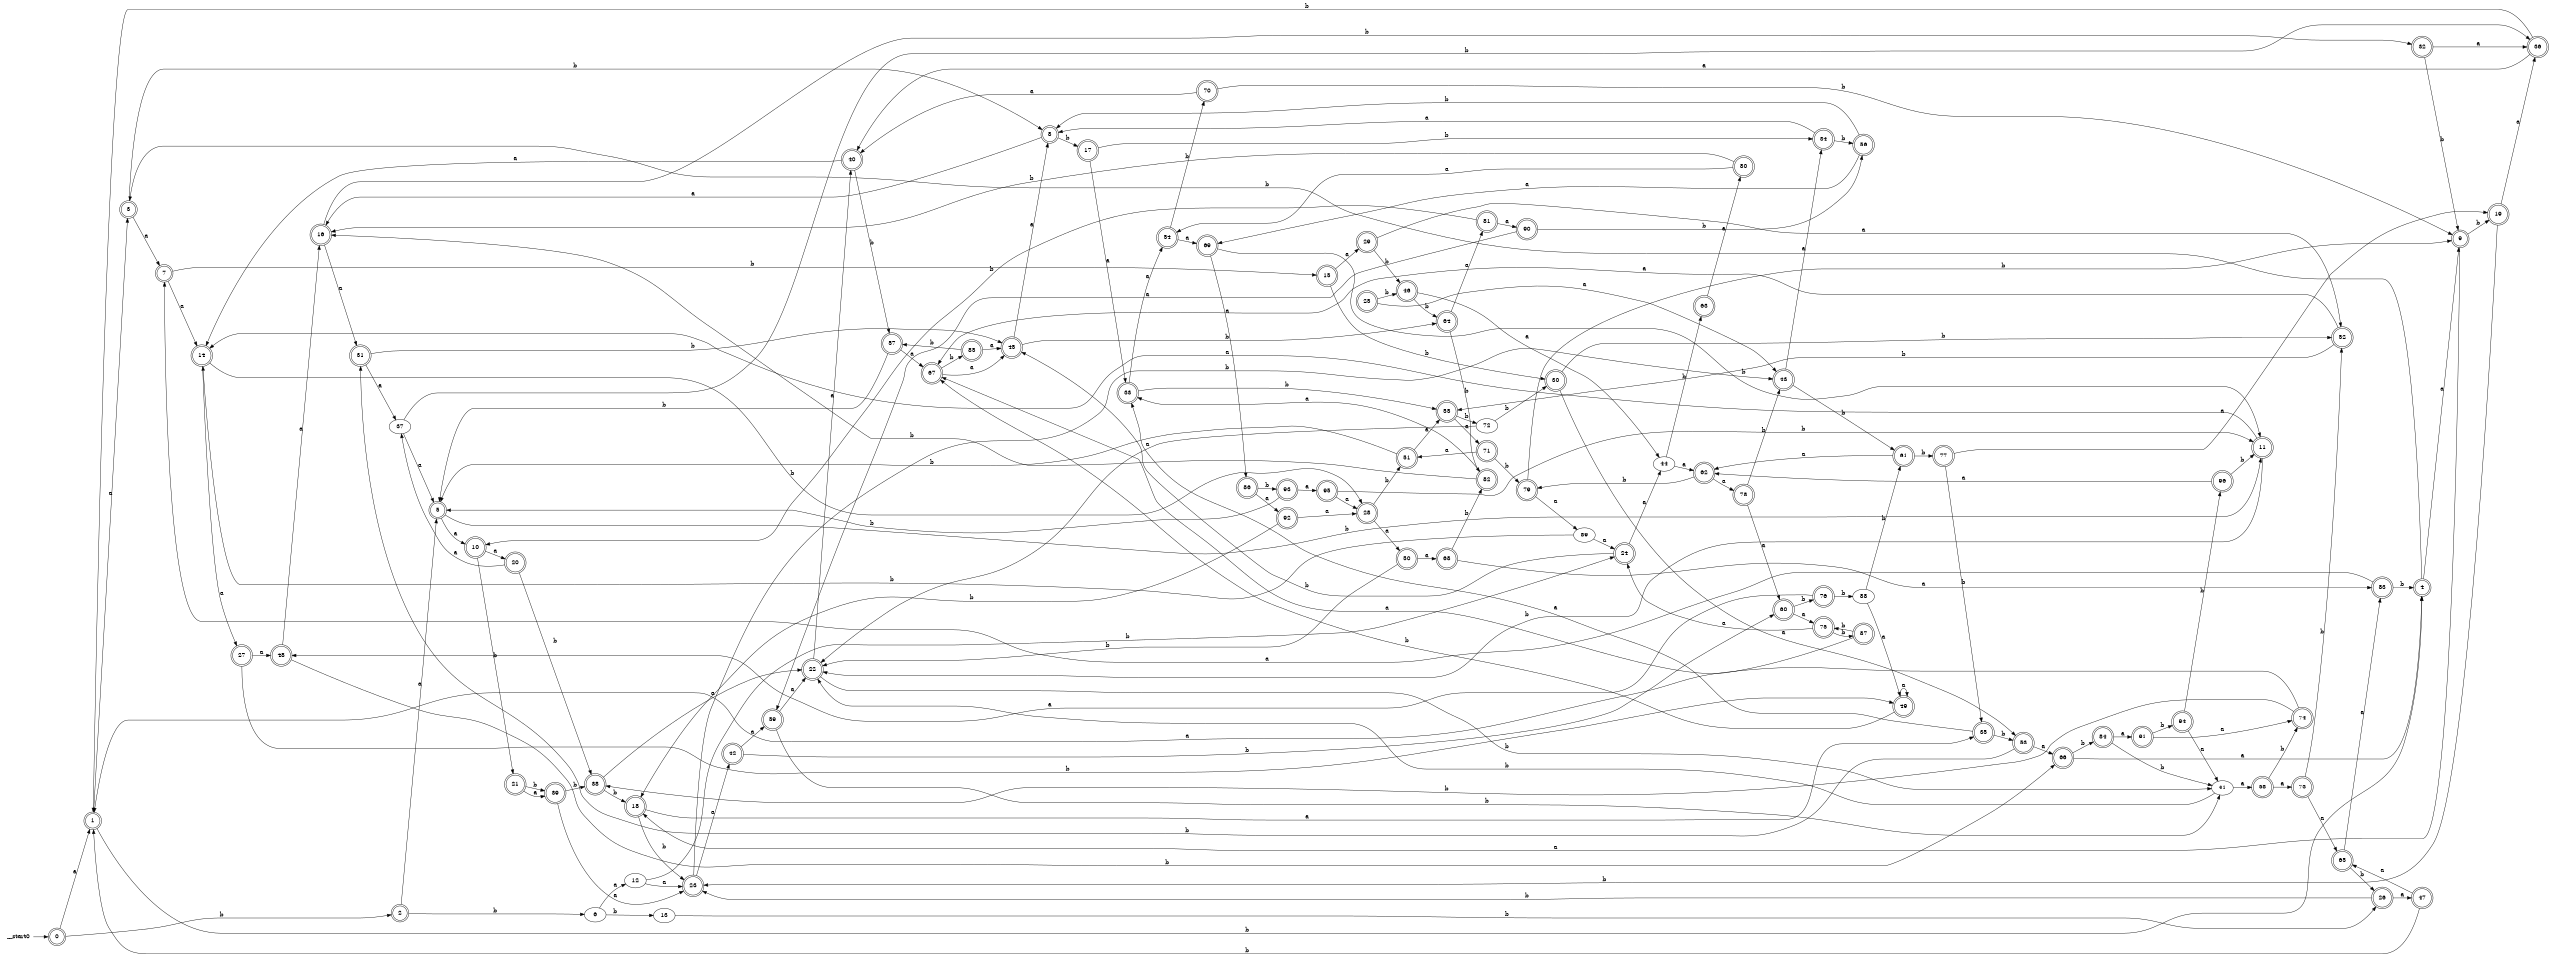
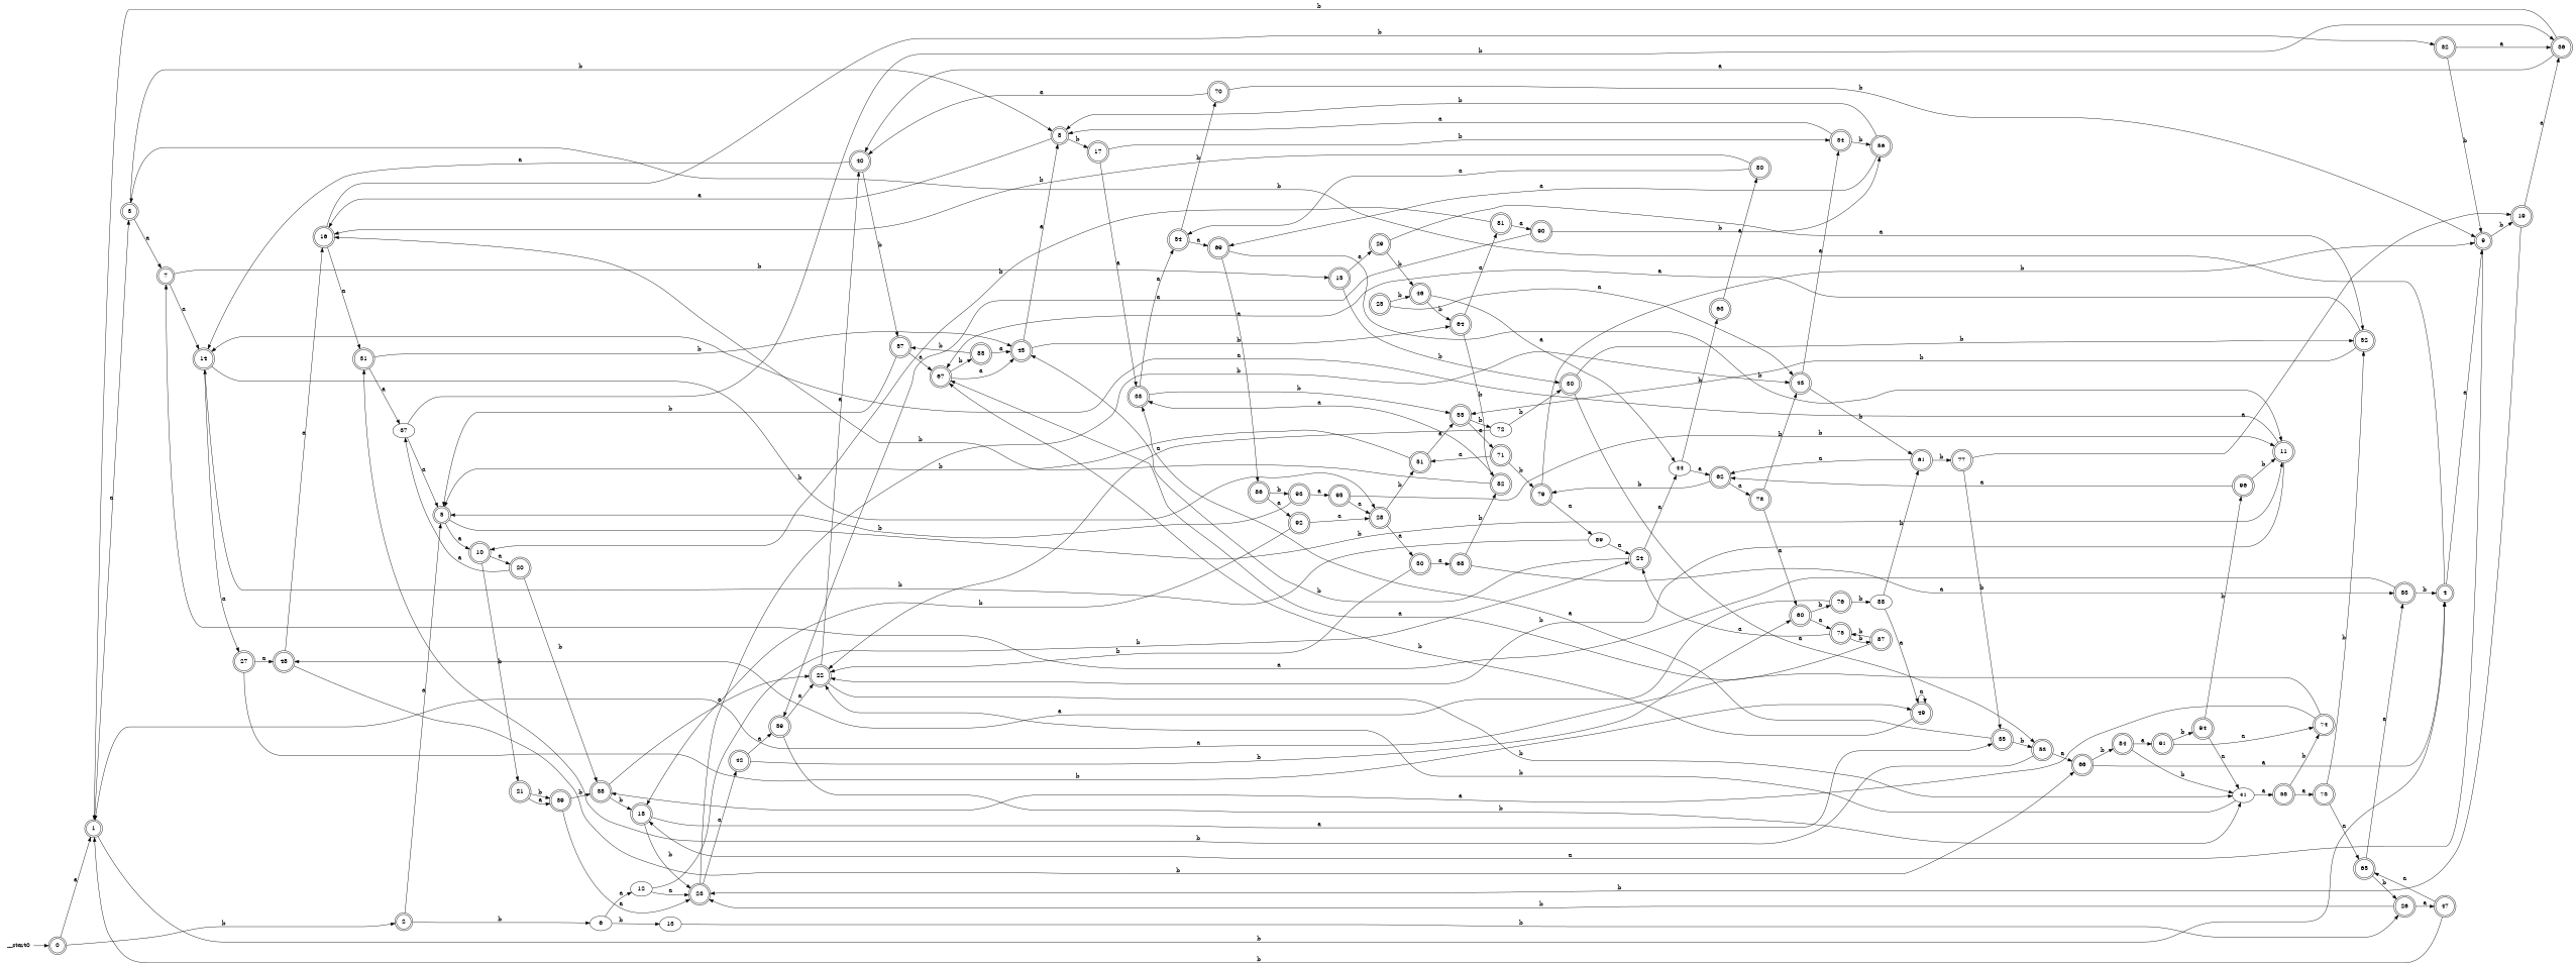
  digraph {
    rankdir=LR
    node [shape=doublecircle]
    __start0 [shape=none]
    0
    1
    2
    3
    4
    5
    6 [shape=""]
    7
    8
    9
    10
    11
    12 [shape=""]
    13 [shape=""]
    14
    15
    16
    17
    18
    19
    20
    21
    22
    23
    24
    26
    27
    28
    29
    30
    31
    32
    33
    34
    35
    36
    37 [shape=""]
    38
    39
    40
    41 [shape=""]
    42
    43
    44 [shape=""]
    45
    25
    46
    47
    48
    49
    50
    51
    52
    53
    54
    55
    56
    57
    58
    59
    60
    61
    62
    63
    64
    65
    66
    67
    68
    69
    70
    71
    72 [shape=""]
    73
    74
    75
    76
    77
    78
    79
    80
    81
    82
    83
    84
    85
    86
    87
    88 [shape=""]
    89 [shape=""]
    90
    91
    92
    93
    94
    95
    96
    __start0 -> 0
    0 -> 1 [label=a]
    0 -> 2 [label=b]
    1 -> 3 [label=a]
    1 -> 4 [label=b]
    2 -> 5 [label=a]
    2 -> 6 [label=b]
    3 -> 7 [label=a]
    3 -> 8 [label=b]
    4 -> 3 [label=b]
    4 -> 9 [label=a]
    5 -> 10 [label=a]
    5 -> 11 [label=b]
    6 -> 12 [label=a]
    6 -> 13 [label=b]
    7 -> 14 [label=a]
    7 -> 15 [label=b]
    8 -> 16 [label=a]
    8 -> 17 [label=b]
    9 -> 18 [label=a]
    9 -> 19 [label=b]
    10 -> 20 [label=a]
    10 -> 21 [label=b]
    11 -> 14 [label=a]
    11 -> 22 [label=b]
    12 -> 23 [label=a]
    12 -> 24 [label=b]
    13 -> 26 [label=b]
    14 -> 27 [label=a]
    14 -> 28 [label=b]
    15 -> 29 [label=a]
    15 -> 30 [label=b]
    16 -> 31 [label=a]
    16 -> 32 [label=b]
    17 -> 33 [label=a]
    17 -> 34 [label=b]
    18 -> 23 [label=b]
    18 -> 35 [label=a]
    19 -> 23 [label=b]
    19 -> 36 [label=a]
    20 -> 37 [label=a]
    20 -> 38 [label=b]
    21 -> 39 [label=a]
    21 -> 39 [label=b]
    22 -> 40 [label=a]
    22 -> 41 [label=b]
    23 -> 42 [label=a]
    23 -> 43 [label=b]
    24 -> 44 [label=a]
    24 -> 45 [label=b]
    26 -> 23 [label=b]
    26 -> 47 [label=a]
    27 -> 48 [label=a]
    27 -> 49 [label=b]
    28 -> 50 [label=a]
    28 -> 51 [label=b]
    29 -> 46 [label=b]
    29 -> 52 [label=a]
    30 -> 52 [label=b]
    30 -> 53 [label=a]
    31 -> 37 [label=a]
    31 -> 45 [label=b]
    32 -> 9 [label=b]
    32 -> 36 [label=a]
    33 -> 54 [label=a]
    33 -> 55 [label=b]
    34 -> 8 [label=a]
    34 -> 56 [label=b]
    35 -> 33 [label=a]
    35 -> 53 [label=b]
    36 -> 1 [label=b]
    36 -> 40 [label=a]
    37 -> 5 [label=a]
    37 -> 36 [label=b]
    38 -> 18 [label=b]
    38 -> 22 [label=a]
    39 -> 23 [label=a]
    39 -> 38 [label=b]
    40 -> 14 [label=a]
    40 -> 57 [label=b]
    41 -> 22 [label=b]
    41 -> 58 [label=a]
    42 -> 59 [label=a]
    42 -> 60 [label=b]
    43 -> 34 [label=a]
    43 -> 61 [label=b]
    44 -> 62 [label=a]
    44 -> 63 [label=b]
    45 -> 8 [label=a]
    45 -> 64 [label=b]
    25 -> 43 [label=a]
    25 -> 46 [label=b]
    46 -> 44 [label=a]
    46 -> 64 [label=b]
    47 -> 1 [label=b]
    47 -> 65 [label=a]
    48 -> 16 [label=a]
    48 -> 66 [label=b]
    49 -> 49 [label=a]
    49 -> 67 [label=b]
    50 -> 22 [label=b]
    50 -> 68 [label=a]
    51 -> 5 [label=b]
    51 -> 55 [label=a]
    52 -> 55 [label=b]
    52 -> 67 [label=a]
    53 -> 31 [label=b]
    53 -> 66 [label=a]
    54 -> 69 [label=a]
    54 -> 70 [label=b]
    55 -> 71 [label=a]
    55 -> 72 [label=b]
    56 -> 8 [label=b]
    56 -> 69 [label=a]
    57 -> 5 [label=b]
    57 -> 67 [label=a]
    58 -> 73 [label=a]
    58 -> 74 [label=b]
    59 -> 22 [label=a]
    59 -> 41 [label=b]
    60 -> 75 [label=a]
    60 -> 76 [label=b]
    61 -> 62 [label=a]
    61 -> 77 [label=b]
    62 -> 78 [label=a]
    62 -> 79 [label=b]
    63 -> 80 [label=a]
    64 -> 81 [label=a]
    64 -> 82 [label=b]
    65 -> 26 [label=b]
    65 -> 83 [label=a]
    66 -> 4 [label=a]
    66 -> 84 [label=b]
    67 -> 45 [label=a]
    67 -> 85 [label=b]
    68 -> 82 [label=b]
    68 -> 83 [label=a]
    69 -> 11 [label=b]
    69 -> 86 [label=a]
    70 -> 9 [label=b]
    70 -> 40 [label=a]
    71 -> 51 [label=a]
    71 -> 79 [label=b]
    72 -> 22 [label=a]
    72 -> 30 [label=b]
    73 -> 52 [label=b]
    73 -> 65 [label=a]
    74 -> 1 [label=a]
-   74 -> 38 [label=b]
+   74 -> 38 [label=a]
    75 -> 24 [label=a]
    75 -> 87 [label=b]
    76 -> 48 [label=a]
    76 -> 88 [label=b]
    77 -> 19 [label=a]
    77 -> 35 [label=b]
    78 -> 43 [label=b]
    78 -> 60 [label=a]
    79 -> 9 [label=b]
    79 -> 89 [label=a]
    80 -> 16 [label=b]
    80 -> 54 [label=a]
    81 -> 10 [label=b]
    81 -> 90 [label=a]
    82 -> 16 [label=b]
    82 -> 33 [label=a]
    83 -> 4 [label=b]
    83 -> 7 [label=a]
    84 -> 41 [label=b]
    84 -> 91 [label=a]
    85 -> 45 [label=a]
    85 -> 57 [label=b]
    86 -> 92 [label=a]
    86 -> 93 [label=b]
    87 -> 67 [label=a]
    87 -> 75 [label=b]
    88 -> 49 [label=a]
    88 -> 61 [label=b]
    89 -> 14 [label=b]
    89 -> 24 [label=a]
    90 -> 56 [label=b]
    90 -> 59 [label=a]
    91 -> 74 [label=a]
    91 -> 94 [label=b]
    92 -> 18 [label=b]
    92 -> 28 [label=a]
    93 -> 5 [label=b]
    93 -> 95 [label=a]
    94 -> 41 [label=a]
    94 -> 96 [label=b]
    95 -> 11 [label=b]
    95 -> 28 [label=a]
    96 -> 11 [label=b]
    96 -> 62 [label=a]
  }
